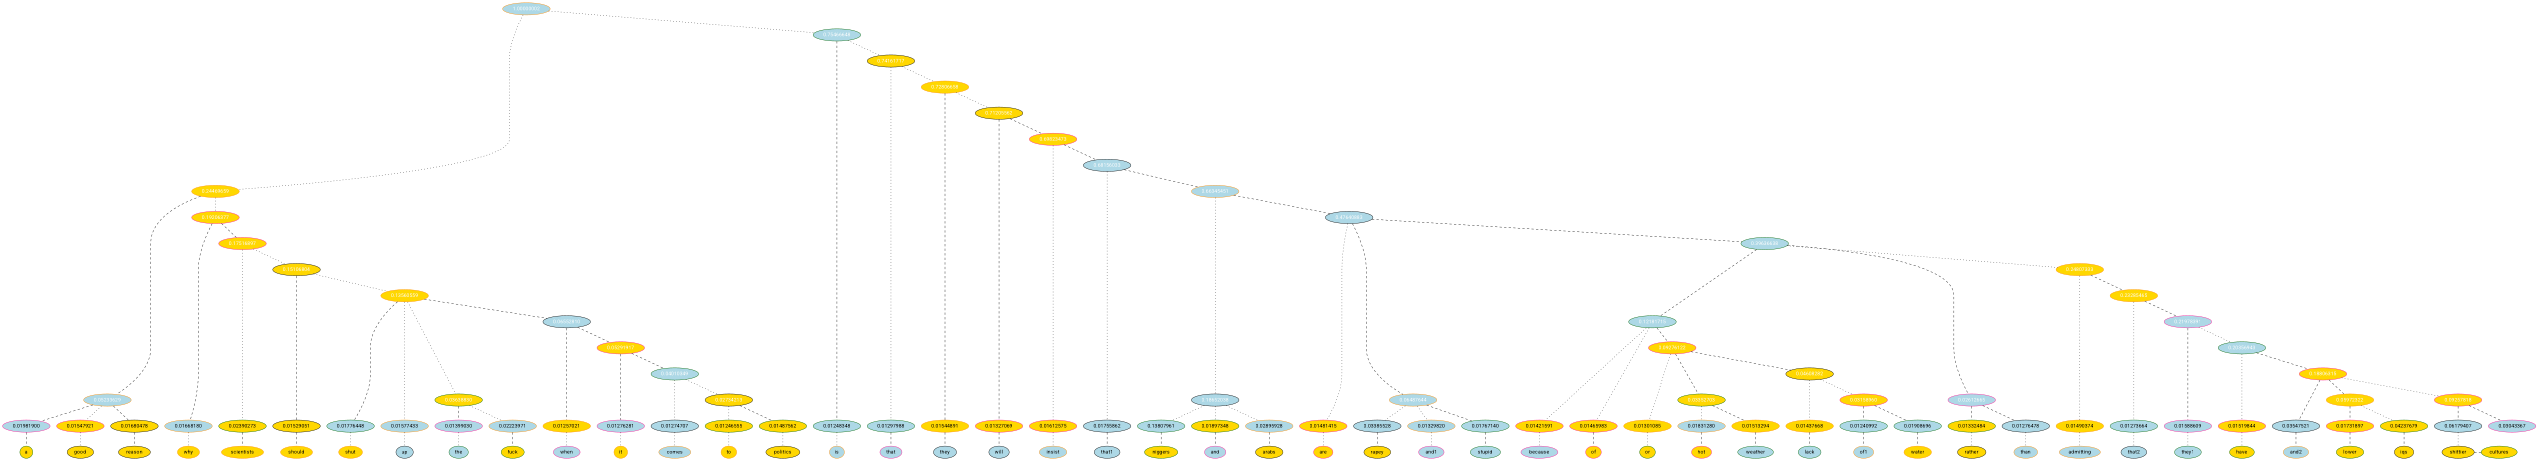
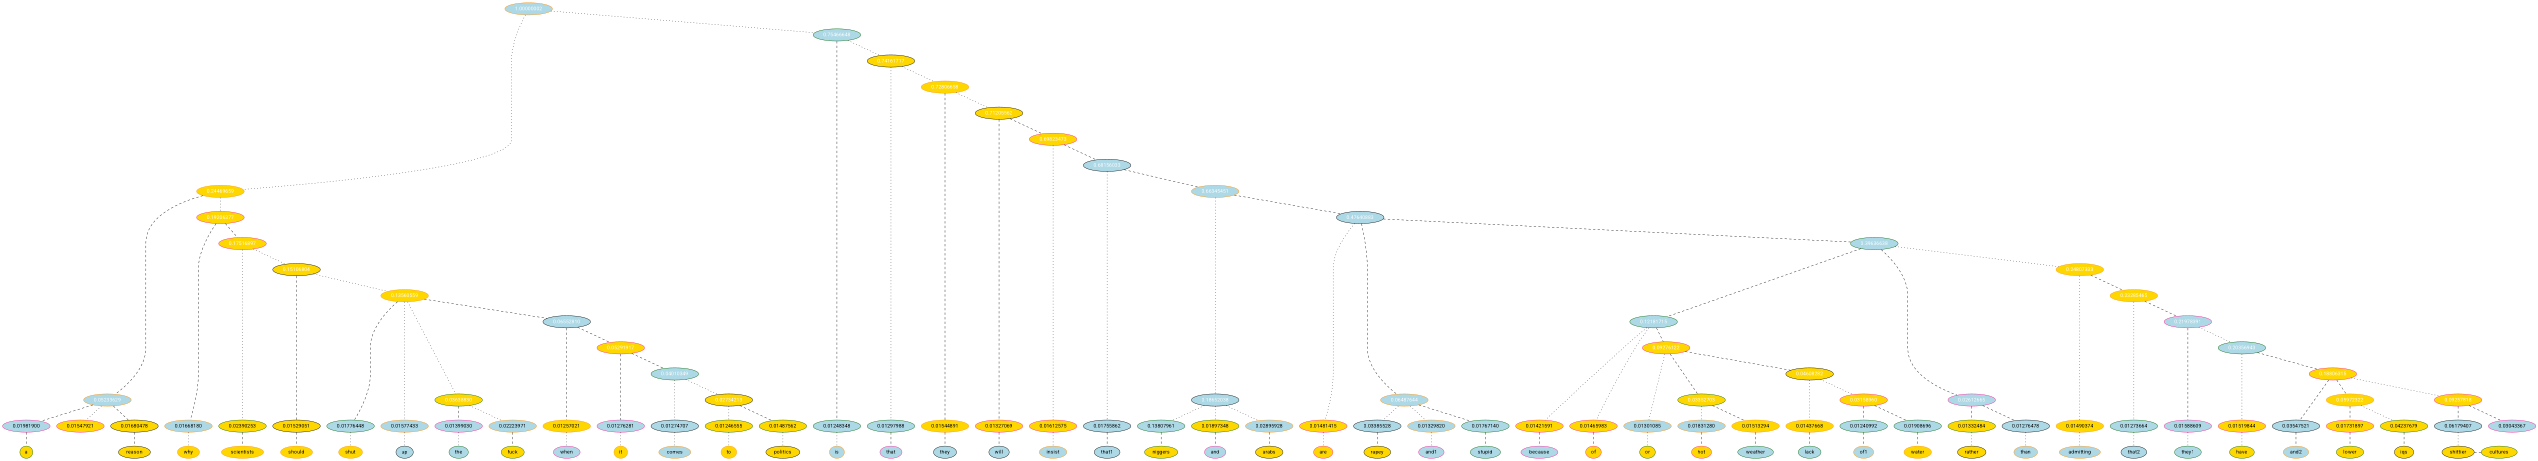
  graph {
    fontname=Roboto
    node [color=darkorange fillcolor=gold fontname=Roboto format=png nodesep=0.001 ordering=out overlap_scaling=0.01 ranksep=0.001 style=filled]
    edge [fontname=Roboto style=dashed]
    n1 [color=darkgreen height=0.15 label=a style="filled,solid" width=0.15]
-   n2 [color=black height=0.15 label=good style="filled,solid" width=0.15]
    n3 [color=black height=0.15 label=reason style="filled,solid" width=0.15]
    n4 [height=0.15 label=why style="filled,solid" width=0.15]
    n5 [height=0.15 label=scientists style="filled,solid" width=0.15]
    n6 [height=0.15 label=should style="filled,solid" width=0.15]
    n7 [height=0.15 label=shut style="filled,solid" width=0.15]
    n8 [color=darkgreen fillcolor=lightblue height=0.15 label=the style="filled,solid" width=0.15]
    n9 [color=darkgreen height=0.15 label=fuck style="filled,solid" width=0.15]
    n10 [color=black fillcolor=lightblue height=0.15 label=up style="filled,solid" width=0.15]
    n11 [color=deeppink fillcolor=lightblue height=0.15 label=when style="filled,solid" width=0.15]
    n12 [height=0.15 label=it style="filled,solid" width=0.15]
    n13 [fillcolor=lightblue height=0.15 label=comes style="filled,solid" width=0.15]
    n14 [height=0.15 label=to style="filled,solid" width=0.15]
    n15 [color=black height=0.15 label=politics style="filled,solid" width=0.15]
    n16 [fillcolor=lightblue height=0.15 label=is style="filled,solid" width=0.15]
    n17 [color=deeppink fillcolor=lightblue height=0.15 label=that style="filled,solid" width=0.15]
    n18 [color=black fillcolor=lightblue height=0.15 label=they style="filled,solid" width=0.15]
    n19 [color=black fillcolor=lightblue height=0.15 label=will style="filled,solid" width=0.15]
    n20 [fillcolor=lightblue height=0.15 label=insist style="filled,solid" width=0.15]
    n21 [color=black fillcolor=lightblue height=0.15 label=that1 style="filled,solid" width=0.15]
    n22 [color=darkgreen height=0.15 label=niggers style="filled,solid" width=0.15]
    n23 [color=deeppink fillcolor=lightblue height=0.15 label=and style="filled,solid" width=0.15]
    n24 [color=black height=0.15 label=arabs style="filled,solid" width=0.15]
    n25 [color=deeppink height=0.15 label=are style="filled,solid" width=0.15]
    n26 [color=black height=0.15 label=rapey style="filled,solid" width=0.15]
    n27 [color=deeppink fillcolor=lightblue height=0.15 label=and1 style="filled,solid" width=0.15]
    n28 [color=darkgreen fillcolor=lightblue height=0.15 label=stupid style="filled,solid" width=0.15]
    n29 [color=deeppink fillcolor=lightblue height=0.15 label=because style="filled,solid" width=0.15]
    n30 [color=deeppink height=0.15 label=of style="filled,solid" width=0.15]
    n31 [color=deeppink height=0.15 label=hot style="filled,solid" width=0.15]
    n32 [color=darkgreen fillcolor=lightblue height=0.15 label=weather style="filled,solid" width=0.15]
    n33 [color=darkgreen height=0.15 label=or style="filled,solid" width=0.15]
    n34 [color=darkgreen fillcolor=lightblue height=0.15 label=lack style="filled,solid" width=0.15]
    n35 [fillcolor=lightblue height=0.15 label=of1 style="filled,solid" width=0.15]
    n36 [height=0.15 label=water style="filled,solid" width=0.15]
    n37 [color=black height=0.15 label=rather style="filled,solid" width=0.15]
    n38 [fillcolor=lightblue height=0.15 label=than style="filled,solid" width=0.15]
    n39 [fillcolor=lightblue height=0.15 label=admitting style="filled,solid" width=0.15]
    n40 [color=black fillcolor=lightblue height=0.15 label=that2 style="filled,solid" width=0.15]
    n41 [color=darkgreen fillcolor=lightblue height=0.15 label=they1 style="filled,solid" width=0.15]
    n42 [color=darkgreen height=0.15 label=have style="filled,solid" width=0.15]
    n43 [color=darkgreen height=0.15 label=lower style="filled,solid" width=0.15]
    n44 [color=black height=0.15 label=iqs style="filled,solid" width=0.15]
    n45 [fillcolor=lightblue height=0.15 label=and2 style="filled,solid" width=0.15]
    n46 [color=black height=0.15 label=shittier style="filled,solid" width=0.15]
    n47 [color=darkgreen height=0.15 label=cultures style="filled,solid" width=0.15]
    n48 [color=deeppink fillcolor=lightblue fontcolor=black height=0.15 label=0.01981900 width=0.15]
    n49 [color=deeppink fontcolor=black height=0.15 label=0.01547921 width=0.15]
    n50 [color=black fontcolor=black height=0.15 label=0.01680478 width=0.15]
    n51 [fillcolor=lightblue fontcolor=black height=0.15 label=0.01668180 width=0.15]
-   n52 [color=darkgreen fontcolor=black height=0.15 label=0.02390273 width=0.15]
+   n52 [color=darkgreen fontcolor=black height=0.15 label=0.02390253 width=0.15]
    n53 [color=black fontcolor=black height=0.15 label=0.01529051 width=0.15]
    n54 [color=darkgreen fillcolor=lightblue fontcolor=black height=0.15 label=0.01776448 width=0.15]
    n55 [color=deeppink fillcolor=lightblue fontcolor=black height=0.15 label=0.01399030 width=0.15]
    n56 [fillcolor=lightblue fontcolor=black height=0.15 label=0.02223971 width=0.15]
    n57 [fillcolor=lightblue fontcolor=black height=0.15 label=0.01577433 width=0.15]
    n58 [fontcolor=black height=0.15 label=0.01257021 width=0.15]
    n59 [color=deeppink fillcolor=lightblue fontcolor=black height=0.15 label=0.01276281 width=0.15]
    n60 [color=black fillcolor=lightblue fontcolor=black height=0.15 label=0.01274707 width=0.15]
    n61 [color=darkgreen fontcolor=black height=0.15 label=0.01246555 width=0.15]
    n62 [color=darkgreen fontcolor=black height=0.15 label=0.01487562 width=0.15]
    n63 [color=darkgreen fillcolor=lightblue fontcolor=black height=0.15 label=0.01248348 width=0.15]
    n64 [color=darkgreen fillcolor=lightblue fontcolor=black height=0.15 label=0.01297988 width=0.15]
    n65 [fontcolor=black height=0.15 label=0.01544891 width=0.15]
    n66 [color=deeppink fontcolor=black height=0.15 label=0.01327069 width=0.15]
    n67 [color=deeppink fontcolor=black height=0.15 label=0.01612575 width=0.15]
    n68 [color=black fillcolor=lightblue fontcolor=black height=0.15 label=0.01755862 width=0.15]
    n69 [color=darkgreen fillcolor=lightblue fontcolor=black height=0.15 label=0.13807961 width=0.15]
    n70 [color=darkgreen fontcolor=black height=0.15 label=0.01897348 width=0.15]
    n71 [fillcolor=lightblue fontcolor=black height=0.15 label=0.02895928 width=0.15]
    n72 [color=deeppink fontcolor=black height=0.15 label=0.01481415 width=0.15]
    n73 [color=black fillcolor=lightblue fontcolor=black height=0.15 label=0.03385528 width=0.15]
    n74 [fillcolor=lightblue fontcolor=black height=0.15 label=0.01329820 width=0.15]
    n75 [color=darkgreen fillcolor=lightblue fontcolor=black height=0.15 label=0.01767140 width=0.15]
    n76 [color=deeppink fontcolor=black height=0.15 label=0.01421591 width=0.15]
    n77 [color=deeppink fontcolor=black height=0.15 label=0.01465983 width=0.15]
    n78 [fillcolor=lightblue fontcolor=black height=0.15 label=0.01831280 width=0.15]
    n79 [fontcolor=black height=0.15 label=0.01513294 width=0.15]
-   n80 [fontcolor=black height=0.15 label=0.01301085 width=0.15]
+   n80 [fillcolor=lightblue fontcolor=black height=0.15 label=0.01301085 width=0.15]
    n81 [fontcolor=black height=0.15 label=0.01437668 width=0.15]
    n82 [color=darkgreen fillcolor=lightblue fontcolor=black height=0.15 label=0.01240992 width=0.15]
    n83 [color=darkgreen fillcolor=lightblue fontcolor=black height=0.15 label=0.01908696 width=0.15]
    n84 [color=darkgreen fontcolor=black height=0.15 label=0.01332484 width=0.15]
    n85 [color=black fillcolor=lightblue fontcolor=black height=0.15 label=0.01276478 width=0.15]
    n86 [fontcolor=black height=0.15 label=0.01490374 width=0.15]
    n87 [color=darkgreen fillcolor=lightblue fontcolor=black height=0.15 label=0.01273664 width=0.15]
    n88 [color=deeppink fillcolor=lightblue fontcolor=black height=0.15 label=0.01588609 width=0.15]
    n89 [color=deeppink fontcolor=black height=0.15 label=0.01519844 width=0.15]
    n90 [color=deeppink fontcolor=black height=0.15 label=0.01731897 width=0.15]
    n91 [color=darkgreen fontcolor=black height=0.15 label=0.04237679 width=0.15]
    n92 [color=black fillcolor=lightblue fontcolor=black height=0.15 label=0.03547521 width=0.15]
    n93 [color=black fillcolor=lightblue fontcolor=black height=0.15 label=0.06179407 width=0.15]
    n94 [color=deeppink fillcolor=lightblue fontcolor=black height=0.15 label=0.03043367 width=0.15]
    n95 [fillcolor=lightblue fontcolor=grey99 height=0.15 label=1.00000002 width=0.15]
    n96 [fontcolor=grey99 height=0.15 label=0.24469659 width=0.15]
    n97 [color=darkgreen fillcolor=lightblue fontcolor=grey99 height=0.15 label=0.75466648 width=0.15]
    n98 [fillcolor=lightblue fontcolor=grey99 height=0.15 label=0.05233629 width=0.15]
    n99 [color=deeppink fontcolor=grey99 height=0.15 label=0.19206377 width=0.15]
    n100 [color=black fontcolor=grey99 height=0.15 label=0.74161717 width=0.15]
    n101 [color=deeppink fontcolor=grey99 height=0.15 label=0.17516897 width=0.15]
    n102 [fontcolor=grey99 height=0.15 label=0.72806658 width=0.15]
    n103 [color=black fontcolor=grey99 height=0.15 label=0.15106804 width=0.15]
    n104 [color=black fontcolor=grey99 height=0.15 label=0.71205562 width=0.15]
    n105 [fontcolor=grey99 height=0.15 label=0.13560559 width=0.15]
    n106 [color=deeppink fontcolor=grey99 height=0.15 label=0.69823473 width=0.15]
    n107 [color=darkgreen fontcolor=grey99 height=0.15 label=0.03638830 width=0.15]
    n108 [color=black fillcolor=lightblue fontcolor=grey99 height=0.15 label=0.06552810 width=0.15]
    n109 [color=black fillcolor=lightblue fontcolor=grey99 height=0.15 label=0.68156033 width=0.15]
    n110 [color=deeppink fontcolor=grey99 height=0.15 label=0.05291917 width=0.15]
    n111 [fillcolor=lightblue fontcolor=grey99 height=0.15 label=0.66345451 width=0.15]
    n112 [color=darkgreen fillcolor=lightblue fontcolor=grey99 height=0.15 label=0.04010349 width=0.15]
    n113 [color=black fillcolor=lightblue fontcolor=grey99 height=0.15 label=0.18652038 width=0.15]
    n114 [color=black fillcolor=lightblue fontcolor=grey99 height=0.15 label=0.47640883 width=0.15]
    n115 [color=black fontcolor=grey99 height=0.15 label=0.02734213 width=0.15]
    n116 [fillcolor=lightblue fontcolor=grey99 height=0.15 label=0.06487644 width=0.15]
    n117 [color=darkgreen fillcolor=lightblue fontcolor=grey99 height=0.15 label=0.39636638 width=0.15]
    n118 [color=darkgreen fillcolor=lightblue fontcolor=grey99 height=0.15 label=0.12181715 width=0.15]
    n119 [color=deeppink fillcolor=lightblue fontcolor=grey99 height=0.15 label=0.02612665 width=0.15]
    n120 [fontcolor=grey99 height=0.15 label=0.24807333 width=0.15]
    n121 [color=deeppink fontcolor=grey99 height=0.15 label=0.09276122 width=0.15]
    n122 [fontcolor=grey99 height=0.15 label=0.23285465 width=0.15]
    n123 [color=darkgreen fontcolor=grey99 height=0.15 label=0.03352703 width=0.15]
    n124 [color=black fontcolor=grey99 height=0.15 label=0.04608282 width=0.15]
    n125 [color=deeppink fillcolor=lightblue fontcolor=grey99 height=0.15 label=0.21978391 width=0.15]
    n126 [color=deeppink fontcolor=grey99 height=0.15 label=0.03158960 width=0.15]
    n127 [color=darkgreen fillcolor=lightblue fontcolor=grey99 height=0.15 label=0.20356943 width=0.15]
    n128 [color=deeppink fontcolor=grey99 height=0.15 label=0.18806315 width=0.15]
    n129 [fontcolor=grey99 height=0.15 label=0.05972322 width=0.15]
    n130 [color=deeppink fontcolor=grey99 height=0.15 label=0.09257818 width=0.15]
    subgraph sub_1 {
      rank=same
      n1
-     n2
      n3
      n4
      n5
      n6
      n7
      n8
      n9
      n10
      n11
      n12
      n13
      n14
      n15
      n16
      n17
      n18
      n19
      n20
      n21
      n22
      n23
      n24
      n25
      n26
      n27
      n28
      n29
      n30
      n31
      n32
      n33
      n34
      n35
      n36
      n37
      n38
      n39
      n40
      n41
      n42
      n43
      n44
      n45
      n46
      n47
    }
    subgraph sub_2 {
      rank=same
      n48
      n49
      n50
      n51
      n52
      n53
      n54
      n55
      n56
      n57
      n58
      n59
      n60
      n61
      n62
      n63
      n64
      n65
      n66
      n67
      n68
      n69
      n70
      n71
      n72
      n73
      n74
      n75
      n76
      n77
      n78
      n79
      n80
      n81
      n82
      n83
      n84
      n85
      n86
      n87
      n88
      n89
      n90
      n91
      n92
      n93
      n94
    }
    n46 -- n47
    n48 -- n1
-   n49 -- n2 [style=dotted]
    n50 -- n3
    n51 -- n4 [style=dotted]
    n52 -- n5
    n53 -- n6
    n54 -- n7 [style=dotted]
    n55 -- n8 [style=dotted]
    n56 -- n9
    n57 -- n10 [style=dotted]
    n58 -- n11 [style=dotted]
    n59 -- n12 [style=dotted]
    n60 -- n13 [style=dotted]
    n61 -- n14 [style=dotted]
    n62 -- n15 [style=dotted]
    n63 -- n16 [style=dotted]
    n64 -- n17
    n65 -- n18
    n66 -- n19
    n67 -- n20 [style=dotted]
    n68 -- n21
    n69 -- n22
    n70 -- n23
    n71 -- n24
    n72 -- n25 [style=dotted]
    n73 -- n26
    n74 -- n27 [style=dotted]
    n75 -- n28
-   n76 -- n29 [style=dotted]
+   n76 -- n29
    n77 -- n30
    n78 -- n31
    n79 -- n32
    n80 -- n33 [style=dotted]
    n81 -- n34
    n82 -- n35
    n83 -- n36
    n84 -- n37 [style=dotted]
    n85 -- n38 [style=dotted]
    n86 -- n39 [style=dotted]
    n87 -- n40 [style=dotted]
    n88 -- n41 [style=dotted]
    n89 -- n42 [style=dotted]
    n90 -- n43
    n91 -- n44
    n92 -- n45
    n93 -- n46 [style=dotted]
    n95 -- n96 [style=dotted]
    n95 -- n97 [style=dotted]
    n96 -- n98
    n96 -- n99 [style=dotted]
    n97 -- n63
    n97 -- n100 [style=dotted]
    n98 -- n48
    n98 -- n49 [style=dotted]
    n98 -- n50
    n99 -- n51
    n99 -- n101
    n100 -- n64 [style=dotted]
    n100 -- n102 [style=dotted]
    n101 -- n52 [style=dotted]
    n101 -- n103 [style=dotted]
    n102 -- n65
    n102 -- n104 [style=dotted]
    n103 -- n53
    n103 -- n105 [style=dotted]
    n104 -- n66
    n104 -- n106
    n105 -- n54
    n105 -- n57 [style=dotted]
    n105 -- n107 [style=dotted]
    n105 -- n108
    n106 -- n67 [style=dotted]
    n106 -- n109
    n107 -- n55
    n107 -- n56 [style=dotted]
    n108 -- n58
    n108 -- n110
    n109 -- n68 [style=dotted]
    n109 -- n111
    n110 -- n59
    n110 -- n112
    n111 -- n113 [style=dotted]
    n111 -- n114
    n112 -- n60 [style=dotted]
    n112 -- n115 [style=dotted]
    n113 -- n69 [style=dotted]
    n113 -- n70 [style=dotted]
    n113 -- n71 [style=dotted]
    n114 -- n72 [style=dotted]
    n114 -- n116
    n114 -- n117
    n115 -- n61 [style=dotted]
    n115 -- n62
    n116 -- n73 [style=dotted]
    n116 -- n74 [style=dotted]
    n116 -- n75
    n117 -- n118
    n117 -- n119
    n117 -- n120 [style=dotted]
    n118 -- n76 [style=dotted]
    n118 -- n77 [style=dotted]
    n118 -- n121
    n119 -- n84
    n119 -- n85
    n120 -- n86 [style=dotted]
    n120 -- n122
    n121 -- n80 [style=dotted]
    n121 -- n123
    n121 -- n124
    n122 -- n87 [style=dotted]
    n122 -- n125
    n123 -- n78 [style=dotted]
    n123 -- n79
    n124 -- n81 [style=dotted]
    n124 -- n126 [style=dotted]
    n125 -- n88
    n125 -- n127 [style=dotted]
    n126 -- n82
    n126 -- n83
    n127 -- n89 [style=dotted]
    n127 -- n128
    n128 -- n92
    n128 -- n129
    n128 -- n130 [style=dotted]
    n129 -- n90
    n129 -- n91 [style=dotted]
    n130 -- n93
    n130 -- n94
  }
